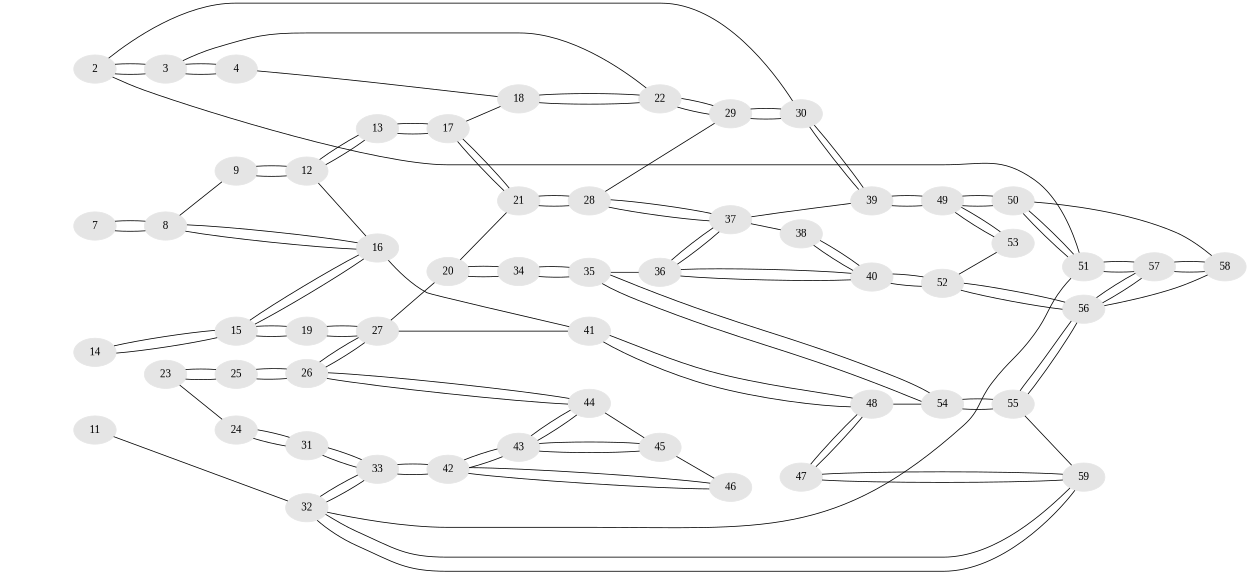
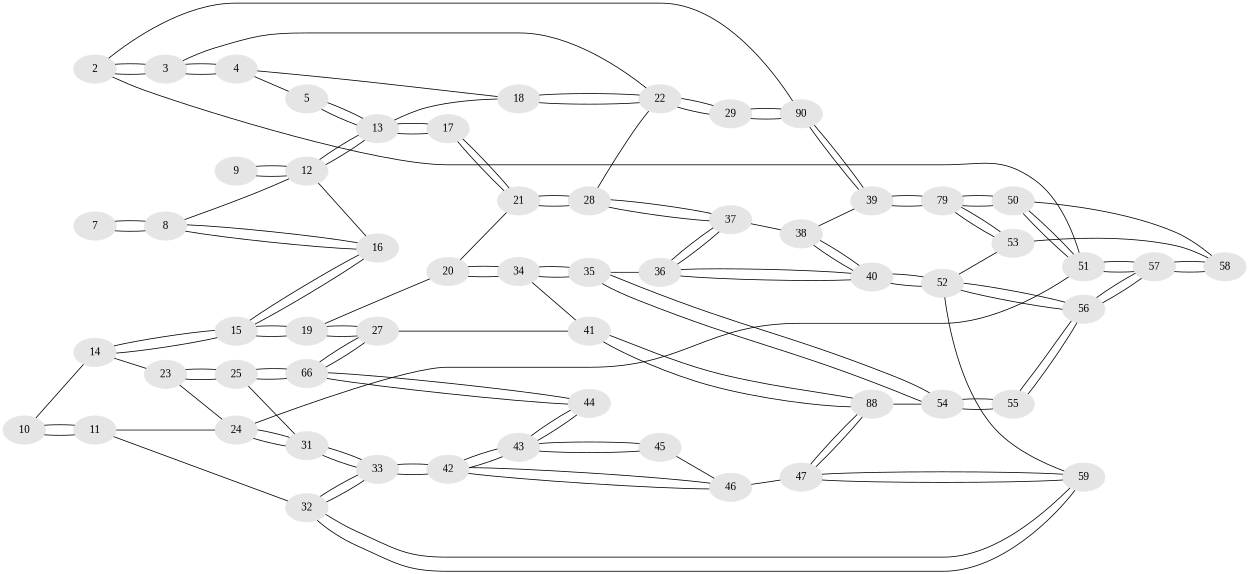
  graph {
    fontname="Liberation Serif"
    rankdir=LR
    node [color=gray90 fontname="Liberation Serif" style=filled]
    edge [fontname="Liberation Serif"]
    2
    3
-   30
+   30 [label=90]
    51
    7
    8
    11
    24
    32
    4
    22
    39
    57
+   5
    18
    29
    13
    17
    9
    12
    16
+   10
    14
    15
    23
    31
    33
    59
    21
    19
    25
    20
    27
    28
    34
    41
    35
    37
-   26
+   26 [label=66]
    44
    45
-   48
+   48 [label=88]
    38
-   49
+   49 [label=79]
    42
    43
    46
    36
    54
    40
    55
    52
    50
    53
    56
    47
    58
    2 -- 3
    2 -- 3
    2 -- 30
    2 -- 51
    3 -- 4
    3 -- 4
    3 -- 22
    30 -- 39
    30 -- 39
    51 -- 57
    51 -- 57
    7 -- 8
    7 -- 8
-   8 -- 9
+   8 -- 12
    8 -- 16
    8 -- 16
+   11 -- 24
    11 -- 32
    24 -- 31
    24 -- 31
-   32 -- 51
+   24 -- 51
    32 -- 33
    32 -- 33
    32 -- 59
    32 -- 59
+   4 -- 5
    4 -- 18
    22 -- 29
    22 -- 29
    39 -- 49
    39 -- 49
    57 -- 58
    57 -- 58
+   5 -- 13
+   5 -- 13
    18 -- 22
    18 -- 22
    29 -- 30
    29 -- 30
    13 -- 17
    13 -- 17
-   17 -- 18
+   13 -- 18
    17 -- 21
    17 -- 21
    9 -- 12
    9 -- 12
    12 -- 13
    12 -- 13
    12 -- 16
+   10 -- 11
+   10 -- 11
+   10 -- 14
    14 -- 15
    14 -- 15
+   14 -- 23
    15 -- 16
    15 -- 16
    15 -- 19
    15 -- 19
    23 -- 24
    23 -- 25
    23 -- 25
    31 -- 33
    31 -- 33
    33 -- 42
    33 -- 42
    21 -- 28
    21 -- 28
-   27 -- 20
+   19 -- 20
    19 -- 27
    19 -- 27
+   25 -- 31
    25 -- 26
    25 -- 26
    20 -- 21
    20 -- 34
    20 -- 34
    27 -- 41
-   28 -- 29
+   28 -- 22
    28 -- 37
    28 -- 37
-   16 -- 41
+   34 -- 41
    34 -- 35
    34 -- 35
    41 -- 48
    41 -- 48
    35 -- 36
    35 -- 54
    35 -- 54
    37 -- 38
    26 -- 27
    26 -- 27
    26 -- 44
    26 -- 44
-   44 -- 45
    45 -- 46
    48 -- 54
-   37 -- 39
+   38 -- 39
    38 -- 40
    38 -- 40
    49 -- 50
    49 -- 50
    49 -- 53
    49 -- 53
    42 -- 43
    42 -- 43
    42 -- 46
    42 -- 46
    43 -- 44
    43 -- 44
    43 -- 45
    43 -- 45
+   46 -- 47
    36 -- 37
    36 -- 37
    36 -- 40
    36 -- 40
    54 -- 55
    54 -- 55
    40 -- 52
    40 -- 52
-   55 -- 59
+   52 -- 59
    55 -- 56
    55 -- 56
    52 -- 53
    52 -- 56
    52 -- 56
    50 -- 51
    50 -- 51
    50 -- 58
-   56 -- 58
+   53 -- 58
    56 -- 57
    56 -- 57
    47 -- 59
    47 -- 59
    47 -- 48
    47 -- 48
  }
